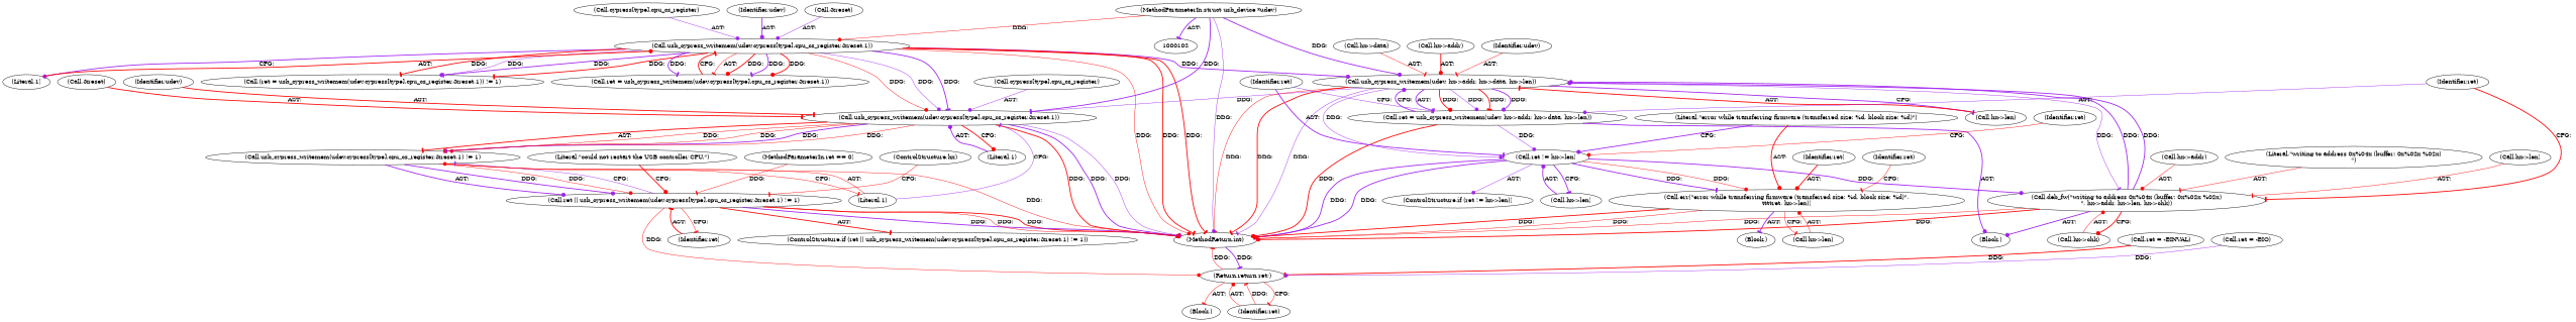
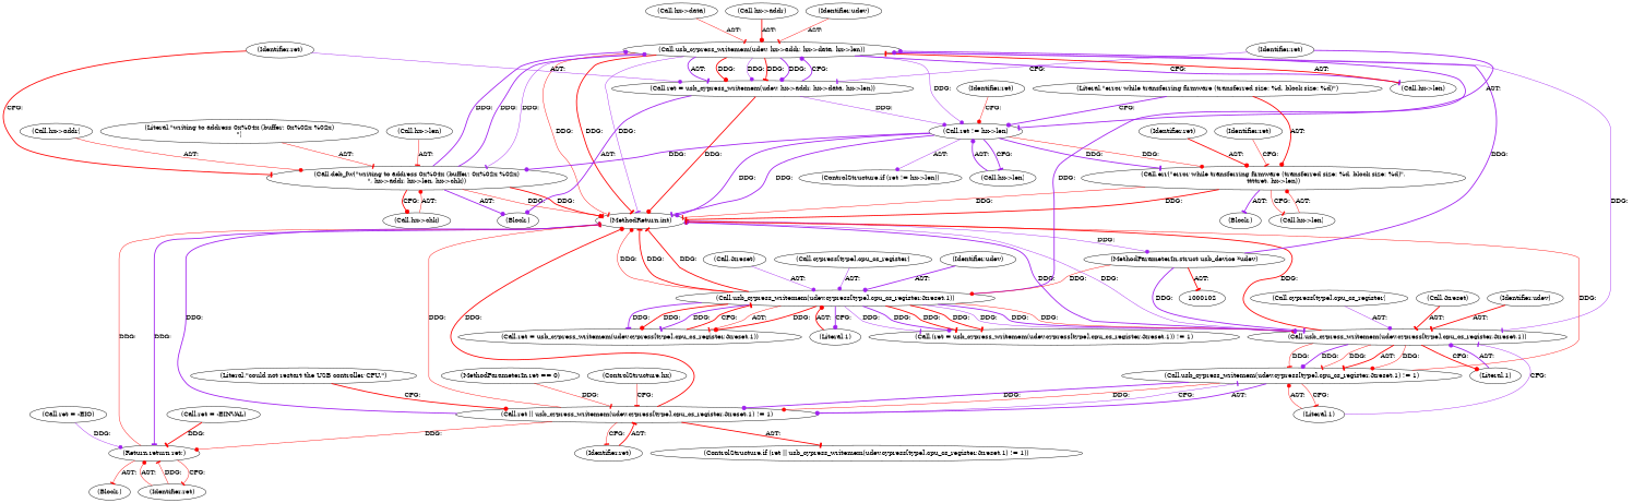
  digraph {
    edge [arrowhead=tee color=red style=bold]
    n1 [label="(Call,usb_cypress_writemem(udev, hx->addr, hx->data, hx->len))"]
    n2 [label="(Call,deb_fw(\"writing to address 0x%04x (buffer: 0x%02x %02x)\n\", hx->addr, hx->len, hx->chk))"]
    n3 [label="(Call,ret != hx->len)"]
    n4 [label="(Call,ret = usb_cypress_writemem(udev, hx->addr, hx->data, hx->len))"]
    n5 [label="(Call,usb_cypress_writemem(udev,cypress[type].cpu_cs_register,&reset,1))"]
    n6 [label="(MethodReturn,int)"]
    n7 [label="(Call,hx->len)"]
    n8 [label="(Block,)"]
    n9 [label="(Call,hx->chk)"]
    n10 [label="(Call,err(\"error while transferring firmware (transferred size: %d, block size: %d)\",\n\t\t\t\tret, hx->len))"]
    n11 [label="(ControlStructure,if (ret != hx->len))"]
    n12 [label="(Call,hx->len)"]
    n13 [label="(Call,usb_cypress_writemem(udev,cypress[type].cpu_cs_register,&reset,1) != 1)"]
    n14 [label="(Literal,1)"]
    n15 [label="(Return,return ret;)"]
    n16 [label="(Call,usb_cypress_writemem(udev,cypress[type].cpu_cs_register,&reset,1))"]
    n17 [label="(Literal,1)"]
    n18 [label="(Call,(ret = usb_cypress_writemem(udev,cypress[type].cpu_cs_register,&reset,1)) != 1)"]
    n19 [label="(Call,ret = usb_cypress_writemem(udev,cypress[type].cpu_cs_register,&reset,1))"]
    n20 [label="(MethodParameterIn,struct usb_device *udev)"]
    1000102
    n22 [label="(Call,hx->len)"]
    n23 [label="(Block,)"]
    n24 [label="(Call,ret || usb_cypress_writemem(udev,cypress[type].cpu_cs_register,&reset,1) != 1)"]
    n25 [label="(Literal,1)"]
    n26 [label="(Identifier,ret)"]
    n27 [label="(ControlStructure,if (ret || usb_cypress_writemem(udev,cypress[type].cpu_cs_register,&reset,1) != 1))"]
    n28 [label="(Block,)"]
    n29 [label="(Identifier,ret)"]
    n30 [label="(Identifier,ret)"]
    n31 [label="(Literal,\"could not restart the USB controller CPU.\")"]
    n32 [label="(Call,cypress[type].cpu_cs_register)"]
    n33 [label="(Call,&reset)"]
    n34 [label="(Call,hx->data)"]
    n35 [label="(MethodParameterIn,ret == 0)"]
    n36 [label="(Call,hx->addr)"]
    n37 [label="(Identifier,ret)"]
    n38 [label="(Call,&reset)"]
    n39 [label="(Literal,\"writing to address 0x%04x (buffer: 0x%02x %02x)\n\")"]
    n40 [label="(Call,hx->len)"]
    n41 [label="(Identifier,ret)"]
    n42 [label="(Literal,\"error while transferring firmware (transferred size: %d, block size: %d)\")"]
    n43 [label="(Call,cypress[type].cpu_cs_register)"]
    n44 [label="(ControlStructure,hx)"]
    n45 [label="(Identifier,ret)"]
    n46 [label="(Call,hx->addr)"]
    n47 [label="(Identifier,udev)"]
    n48 [label="(Identifier,udev)"]
    n49 [label="(Identifier,udev)"]
    n50 [label="(Call,ret = -EINVAL)"]
    n51 [label="(Identifier,ret)"]
    n52 [label="(Call,ret = -EIO)"]
    n1 -> n2 [color=purple label="DDG: " style=solid]
    n1 -> n3 [arrowhead=dot color=purple label="DDG: " style=solid]
    n1 -> n4 [color=purple label="AST: "]
    n1 -> n4 [arrowhead=dot label="DDG: "]
    n1 -> n4 [arrowhead=dot color=purple label="DDG: " style=solid]
    n1 -> n4 [label="DDG: "]
    n1 -> n4 [arrowhead=dot color=purple label="DDG: "]
    n1 -> n5 [color=purple label="DDG: " style=solid]
    n1 -> n6 [label="DDG: " style=solid]
    n1 -> n6 [label="DDG: "]
    n1 -> n6 [color=purple label="DDG: " style=solid]
    n1 -> n7 [color=purple label="CFG: "]
    n2 -> n1 [arrowhead=dot color=purple label="DDG: "]
    n2 -> n1 [arrowhead=dot color=purple label="DDG: "]
    n2 -> n6 [label="DDG: " style=solid]
    n2 -> n6 [arrowhead=dot label="DDG: "]
    n2 -> n8 [arrowhead=dot color=purple label="AST: "]
    n2 -> n9 [arrowhead=dot label="CFG: "]
    n3 -> n2 [arrowhead=dot color=purple label="DDG: "]
    n3 -> n6 [arrowhead=dot color=purple label="DDG: "]
    n3 -> n6 [color=purple label="DDG: "]
    n3 -> n10 [arrowhead=dot label="DDG: " style=solid]
    n3 -> n10 [color=purple label="DDG: "]
    n3 -> n11 [arrowhead=dot color=purple label="AST: " style=solid]
    n3 -> n12 [color=purple label="CFG: "]
    n4 -> n1 [arrowhead=dot color=purple label="CFG: "]
    n4 -> n3 [arrowhead=dot color=purple label="DDG: " style=solid]
    n4 -> n6 [arrowhead=dot label="DDG: "]
    n4 -> n8 [arrowhead=dot color=purple label="AST: "]
    n5 -> n6 [arrowhead=dot label="DDG: "]
    n5 -> n6 [arrowhead=dot color=purple label="DDG: "]
    n5 -> n6 [arrowhead=dot color=purple label="DDG: " style=solid]
    n5 -> n13 [label="AST: "]
    n5 -> n13 [arrowhead=dot label="DDG: " style=solid]
    n5 -> n13 [label="DDG: " style=solid]
    n5 -> n13 [arrowhead=dot color=purple label="DDG: "]
    n5 -> n13 [label="DDG: " style=solid]
    n5 -> n14 [arrowhead=dot label="CFG: "]
    n6 -> n15 [color=purple label="DDG: "]
    n7 -> n1 [label="AST: "]
    n9 -> n2 [arrowhead=dot label="AST: " style=solid]
    n10 -> n6 [label="DDG: "]
    n10 -> n6 [label="DDG: " style=solid]
    n10 -> n22 [label="CFG: " style=solid]
    n10 -> n23 [color=purple label="AST: "]
    n12 -> n3 [arrowhead=dot color=purple label="AST: "]
    n13 -> n6 [label="DDG: " style=solid]
    n13 -> n24 [arrowhead=dot color=purple label="AST: "]
    n13 -> n24 [arrowhead=dot color=purple label="DDG: "]
    n13 -> n24 [arrowhead=dot label="DDG: " style=solid]
    n13 -> n25 [label="CFG: " style=solid]
    n14 -> n5 [arrowhead=dot color=purple label="AST: "]
    n15 -> n6 [label="DDG: " style=solid]
    n15 -> n28 [label="AST: " style=solid]
    n15 -> n29 [label="CFG: " style=solid]
    n16 -> n1 [arrowhead=dot color=purple label="DDG: "]
    n16 -> n5 [color=purple label="DDG: "]
    n16 -> n5 [arrowhead=dot label="DDG: " style=solid]
    n16 -> n5 [arrowhead=dot color=purple label="DDG: " style=solid]
    n16 -> n6 [label="DDG: "]
    n16 -> n6 [label="DDG: "]
    n16 -> n6 [arrowhead=dot label="DDG: " style=solid]
    n16 -> n17 [arrowhead=dot color=purple label="CFG: "]
    n16 -> n18 [arrowhead=dot color=purple label="DDG: "]
    n16 -> n18 [label="DDG: "]
    n16 -> n18 [label="DDG: "]
    n16 -> n18 [color=purple label="DDG: " style=solid]
    n16 -> n19 [label="AST: " style=solid]
    n16 -> n19 [arrowhead=dot label="DDG: "]
    n16 -> n19 [color=purple label="DDG: "]
    n16 -> n19 [arrowhead=dot label="DDG: "]
    n16 -> n19 [color=purple label="DDG: "]
    n17 -> n16 [arrowhead=dot label="AST: "]
    n19 -> n16 [label="CFG: "]
    n20 -> n1 [arrowhead=dot color=purple label="DDG: "]
    n20 -> n5 [color=purple label="DDG: "]
-   n20 -> n6 [arrowhead=dot color=purple label="DDG: " style=solid]
+   n6 -> n20 [arrowhead=dot color=purple label="DDG: " style=solid]
    n20 -> n16 [arrowhead=dot label="DDG: " style=solid]
-   n20 -> 1000102 [color=purple label="AST: "]
+   n20 -> 1000102 [label="AST: "]
    n22 -> n10 [arrowhead=dot label="AST: " style=solid]
    n24 -> n6 [arrowhead=dot label="DDG: "]
    n24 -> n6 [color=purple label="DDG: "]
    n24 -> n6 [label="DDG: " style=solid]
    n24 -> n13 [color=purple label="CFG: " style=solid]
    n24 -> n15 [arrowhead=dot label="DDG: " style=solid]
    n24 -> n26 [label="CFG: " style=solid]
    n24 -> n27 [label="AST: "]
    n25 -> n5 [color=purple label="CFG: " style=solid]
    n25 -> n13 [arrowhead=dot label="AST: " style=solid]
    n26 -> n24 [label="AST: "]
    n29 -> n15 [arrowhead=dot label="AST: " style=solid]
    n29 -> n15 [label="DDG: " style=solid]
    n30 -> n3 [arrowhead=dot label="CFG: " style=solid]
    n31 -> n24 [arrowhead=dot label="CFG: "]
    n32 -> n5 [arrowhead=dot color=purple label="AST: " style=solid]
    n33 -> n16 [arrowhead=dot color=purple label="AST: " style=solid]
    n34 -> n1 [label="AST: " style=solid]
    n35 -> n24 [label="DDG: " style=solid]
    n36 -> n2 [arrowhead=dot label="AST: " style=solid]
    n37 -> n3 [color=purple label="AST: "]
    n37 -> n4 [color=purple label="CFG: " style=solid]
    n38 -> n5 [label="AST: "]
    n39 -> n2 [label="AST: " style=solid]
    n40 -> n2 [label="AST: " style=solid]
    n41 -> n2 [label="CFG: "]
    n41 -> n4 [arrowhead=dot color=purple label="AST: " style=solid]
    n42 -> n3 [arrowhead=dot color=purple label="CFG: "]
    n42 -> n10 [arrowhead=dot label="AST: "]
    n43 -> n16 [arrowhead=dot color=purple label="AST: " style=solid]
    n44 -> n24 [label="CFG: " style=solid]
    n45 -> n10 [arrowhead=dot label="AST: "]
    n46 -> n1 [arrowhead=dot label="AST: "]
    n47 -> n5 [label="AST: "]
    n48 -> n1 [label="AST: " style=solid]
    n49 -> n16 [arrowhead=dot color=purple label="AST: "]
    n50 -> n15 [label="DDG: "]
    n51 -> n10 [label="CFG: " style=solid]
    n52 -> n15 [arrowhead=dot color=purple label="DDG: " style=solid]
  }
